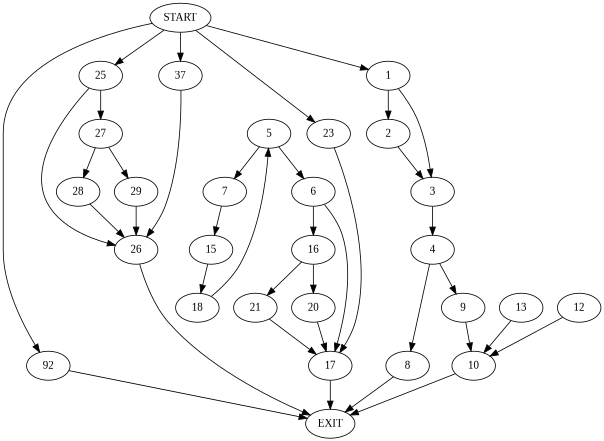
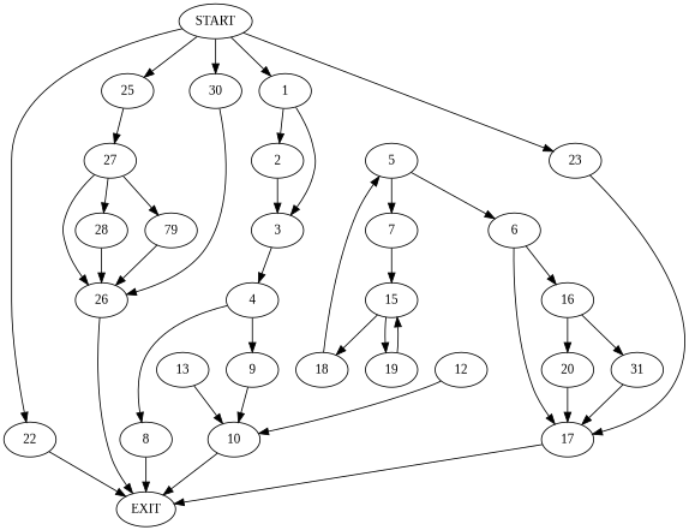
  digraph {
    fontname="Liberation Serif"
    node [fontname="Liberation Serif"]
    edge [fontname="Liberation Serif"]
    n1 [label=START]
    1
-   22 [label=92]
+   22
    23
    25
-   30 [label=37]
+   30
    2
    3
    n9 [label=EXIT]
    17
    26
    27
    4
    8
    9
    5
    6
    7
    10
    16
    15
    20
-   21
+   21 [label=31]
    18
+   19
    12
    13
    28
-   29
+   29 [label=79]
    n1 -> 1
    n1 -> 22
    n1 -> 23
    n1 -> 25
    n1 -> 30
    1 -> 2
    1 -> 3
    22 -> n9
    23 -> 17
-   25 -> 26
+   27 -> 26
    25 -> 27
    30 -> 26
    2 -> 3
    3 -> 4
    17 -> n9
    26 -> n9
    27 -> 28
    27 -> 29
    4 -> 8
    4 -> 9
    8 -> n9
    9 -> 10
    5 -> 6
    5 -> 7
    6 -> 17
    6 -> 16
    7 -> 15
    10 -> n9
    16 -> 20
    16 -> 21
    15 -> 18
+   15 -> 19
    20 -> 17
    21 -> 17
    18 -> 5
+   19 -> 15
    12 -> 10
    13 -> 10
    28 -> 26
    29 -> 26
  }
